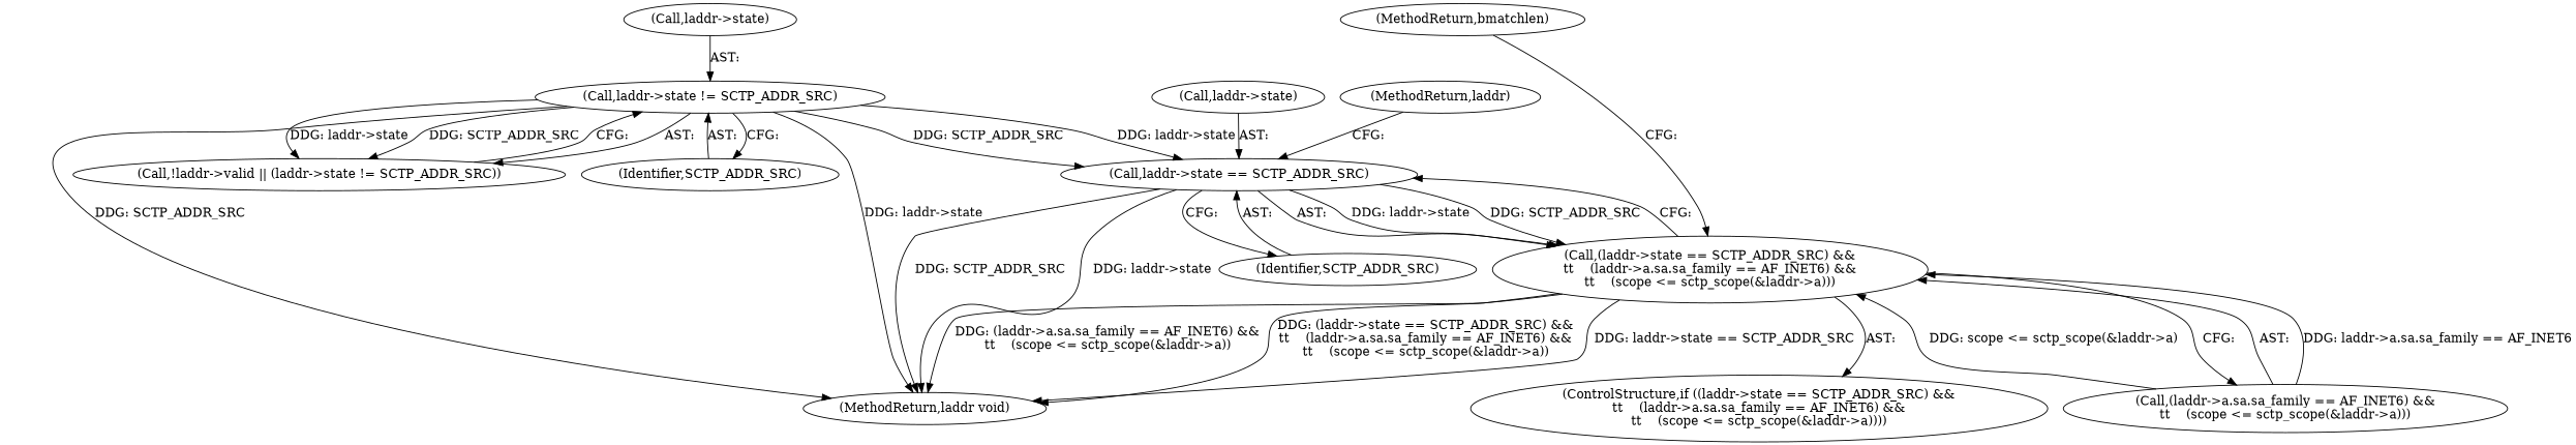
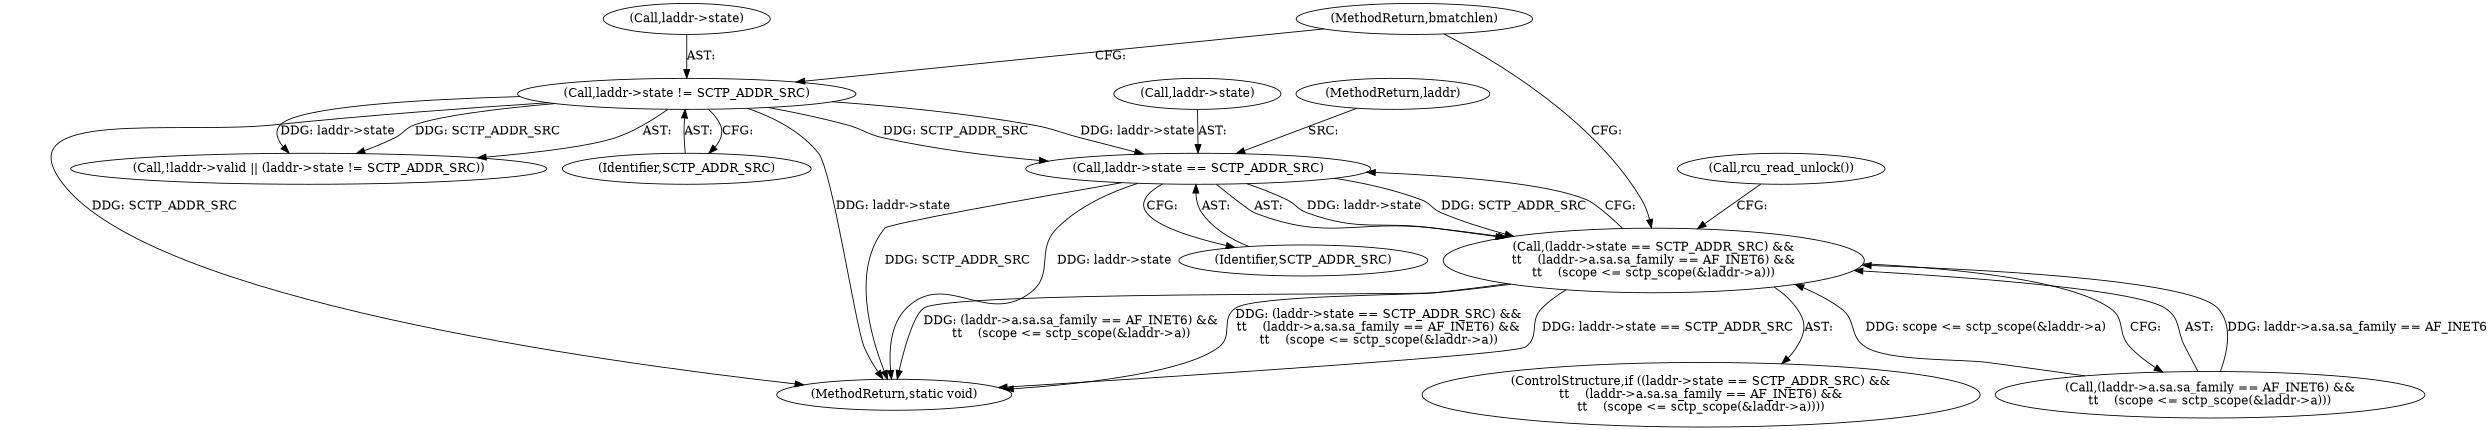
  digraph {
    n1 [label="(Call,laddr->state == SCTP_ADDR_SRC)"]
    n2 [label="(Call,(laddr->state == SCTP_ADDR_SRC) &&\n\t\t    (laddr->a.sa.sa_family == AF_INET6) &&\n\t\t    (scope <= sctp_scope(&laddr->a)))"]
-   n3 [label="(MethodReturn,laddr void)"]
+   n3 [label="(MethodReturn,static void)"]
    n4 [label="(Identifier,SCTP_ADDR_SRC)"]
    n5 [label="(ControlStructure,if ((laddr->state == SCTP_ADDR_SRC) &&\n\t\t    (laddr->a.sa.sa_family == AF_INET6) &&\n\t\t    (scope <= sctp_scope(&laddr->a))))"]
    n6 [label="(Call,(laddr->a.sa.sa_family == AF_INET6) &&\n\t\t    (scope <= sctp_scope(&laddr->a)))"]
    n7 [label="(Call,laddr->state != SCTP_ADDR_SRC)"]
    n8 [label="(Call,!laddr->valid || (laddr->state != SCTP_ADDR_SRC))"]
    n9 [label="(Identifier,SCTP_ADDR_SRC)"]
    n10 [label="(Call,laddr->state)"]
+   n11 [label="(Call,rcu_read_unlock())"]
    n12 [label="(MethodReturn,laddr)"]
    n13 [label="(Call,laddr->state)"]
    n14 [label="(MethodReturn,bmatchlen)"]
    n1 -> n2 [label="AST: "]
    n1 -> n2 [label="DDG: laddr->state"]
    n1 -> n2 [label="DDG: SCTP_ADDR_SRC"]
    n1 -> n3 [label="DDG: SCTP_ADDR_SRC"]
    n1 -> n3 [label="DDG: laddr->state"]
    n1 -> n4 [label="CFG: "]
    n2 -> n1 [label="CFG: "]
    n2 -> n3 [label="DDG: laddr->state == SCTP_ADDR_SRC"]
    n2 -> n3 [label="DDG: (laddr->a.sa.sa_family == AF_INET6) &&\n\t\t    (scope <= sctp_scope(&laddr->a))"]
    n2 -> n3 [label="DDG: (laddr->state == SCTP_ADDR_SRC) &&\n\t\t    (laddr->a.sa.sa_family == AF_INET6) &&\n\t\t    (scope <= sctp_scope(&laddr->a))"]
    n2 -> n5 [label="AST: "]
    n2 -> n6 [label="CFG: "]
    n4 -> n1 [label="AST: "]
    n6 -> n2 [label="AST: "]
    n6 -> n2 [label="DDG: laddr->a.sa.sa_family == AF_INET6"]
    n6 -> n2 [label="DDG: scope <= sctp_scope(&laddr->a)"]
    n7 -> n1 [label="DDG: laddr->state"]
    n7 -> n1 [label="DDG: SCTP_ADDR_SRC"]
    n7 -> n3 [label="DDG: laddr->state"]
    n7 -> n3 [label="DDG: SCTP_ADDR_SRC"]
    n7 -> n8 [label="AST: "]
    n7 -> n8 [label="DDG: laddr->state"]
    n7 -> n8 [label="DDG: SCTP_ADDR_SRC"]
    n7 -> n9 [label="CFG: "]
-   n8 -> n7 [label="CFG: "]
+   n14 -> n7 [label="CFG: "]
    n9 -> n7 [label="AST: "]
    n10 -> n1 [label="AST: "]
-   n12 -> n1 [label="CFG: "]
+   n11 -> n2 [label="CFG: "]
+   n12 -> n1 [label="SRC: "]
    n13 -> n7 [label="AST: "]
    n14 -> n2 [label="CFG: "]
  }
